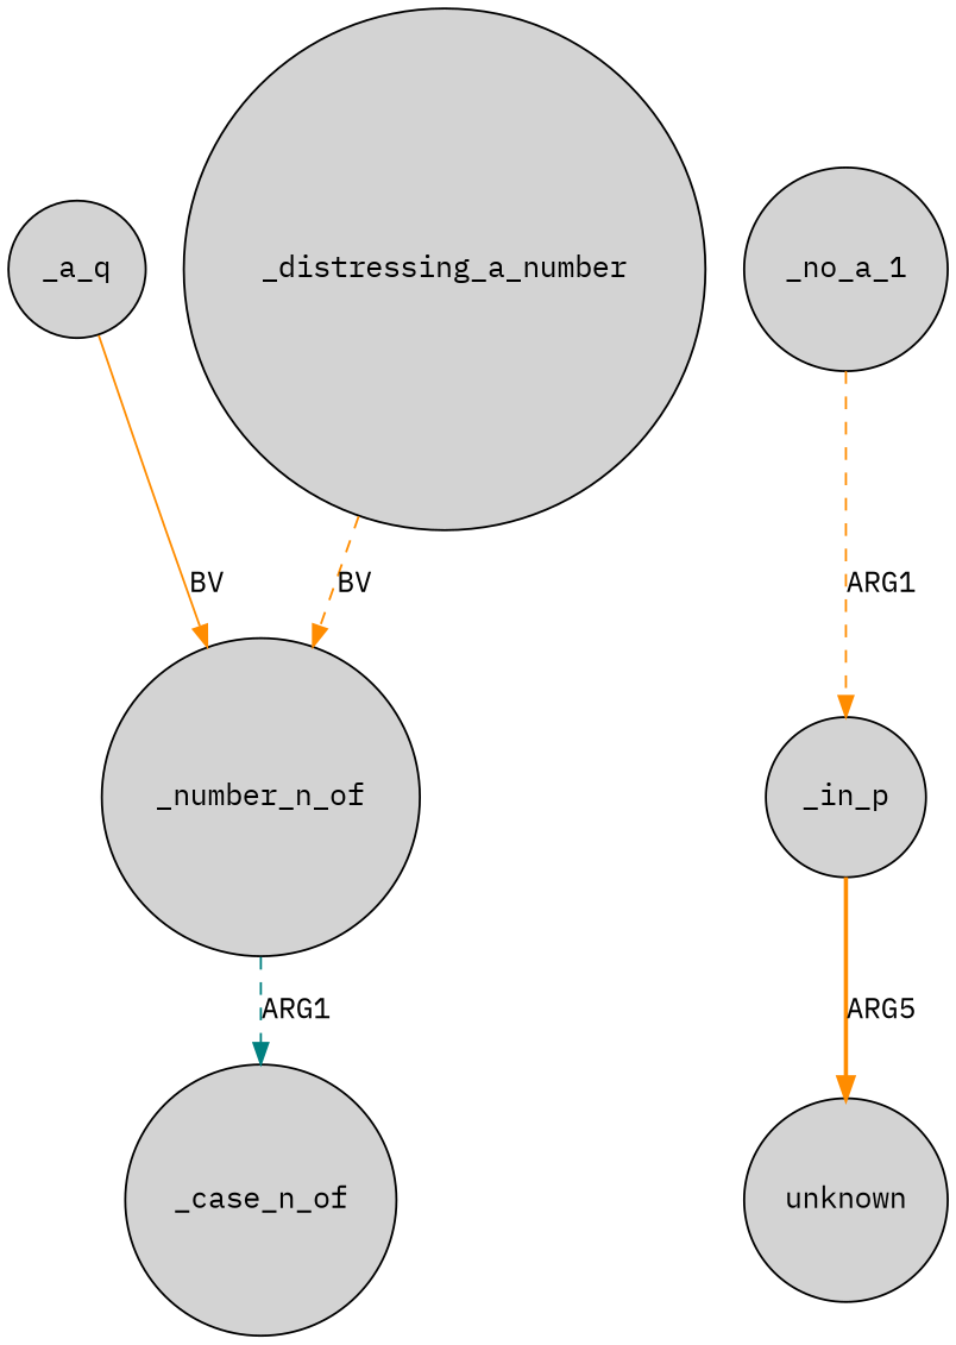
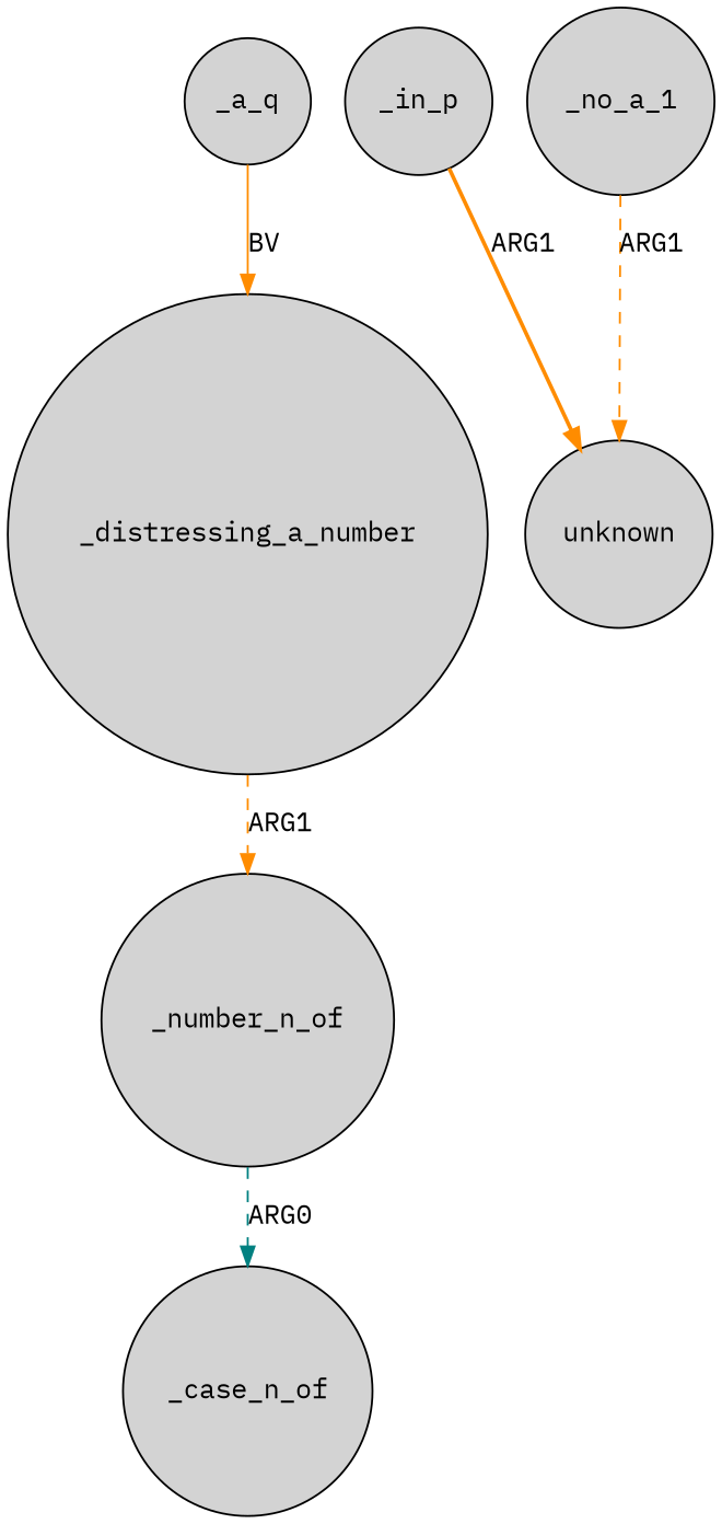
  digraph {
    fontname="IBM Plex Mono"
    node [fontname="IBM Plex Mono" shape=circle style=filled]
    edge [color=darkorange fontname="IBM Plex Mono" style=dashed]
    _number_n_of
    _case_n_of
    _in_p
    unknown
    _a_q
    n6 [label=_distressing_a_number]
    _no_a_1
-   _number_n_of -> _case_n_of [color=teal label=ARG1]
-   _in_p -> unknown [label=ARG5 style=bold]
-   _a_q -> _number_n_of [label=BV style=solid]
-   n6 -> _number_n_of [label=BV]
-   _no_a_1 -> _in_p [label=ARG1]
+   _number_n_of -> _case_n_of [color=teal label=ARG0]
+   _in_p -> unknown [label=ARG1 style=bold]
+   _a_q -> n6 [label=BV style=solid]
+   n6 -> _number_n_of [label=ARG1]
+   _no_a_1 -> unknown [label=ARG1]
  }
